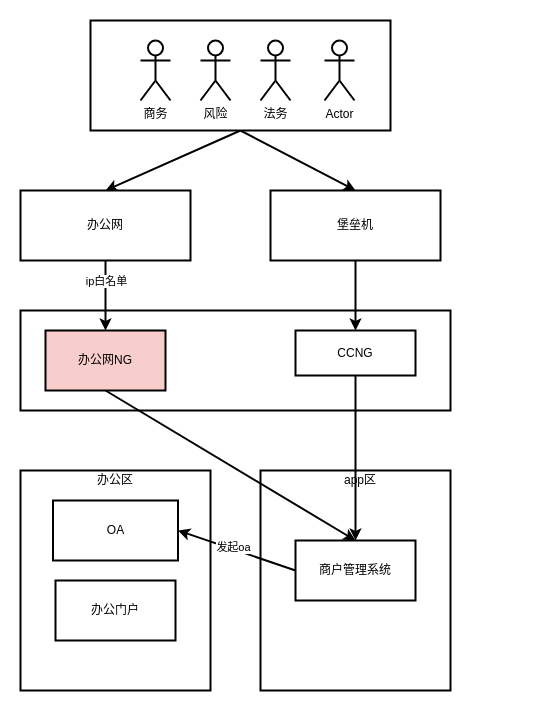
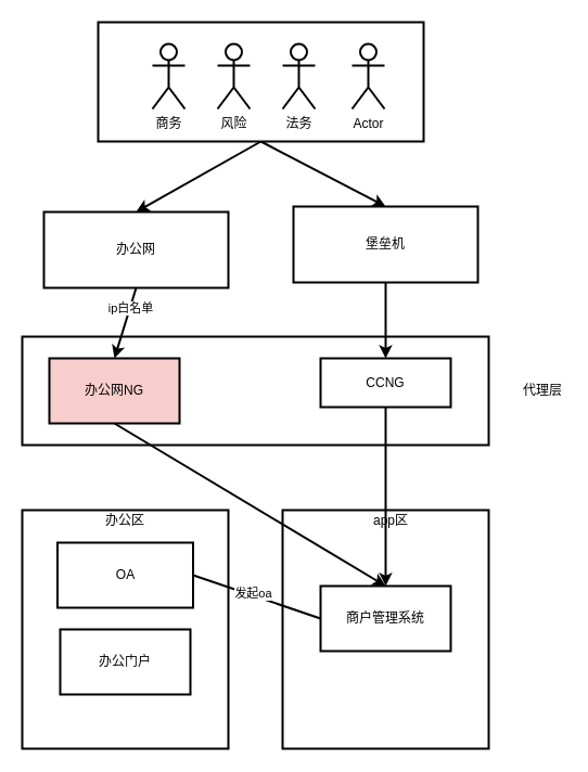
  <mxCell id="0" />
  <mxCell id="1" parent="0" />
  <mxCell id="2" value="" style="rounded=0;whiteSpace=wrap;html=1;strokeWidth=2;" vertex="1" parent="1"><mxGeometry x="260" y="470" width="190" height="220" as="geometry" /></mxCell>
  <mxCell id="3" value="" style="rounded=0;whiteSpace=wrap;html=1;strokeWidth=2;" vertex="1" parent="1"><mxGeometry x="20" y="470" width="190" height="220" as="geometry" /></mxCell>
  <mxCell id="4" value="" style="rounded=0;whiteSpace=wrap;html=1;strokeWidth=2;" vertex="1" parent="1"><mxGeometry x="20" y="310" width="430" height="100" as="geometry" /></mxCell>
  <mxCell id="5" style="rounded=0;orthogonalLoop=1;jettySize=auto;html=1;exitX=0.5;exitY=1;exitDx=0;exitDy=0;entryX=0.5;entryY=0;entryDx=0;entryDy=0;strokeWidth=2;" edge="1" parent="1" source="7" target="14"><mxGeometry relative="1" as="geometry" /></mxCell>
  <mxCell id="6" style="edgeStyle=none;rounded=0;orthogonalLoop=1;jettySize=auto;html=1;exitX=0.5;exitY=1;exitDx=0;exitDy=0;entryX=0.5;entryY=0;entryDx=0;entryDy=0;strokeWidth=2;" edge="1" parent="1" source="7" target="16"><mxGeometry relative="1" as="geometry" /></mxCell>
  <mxCell id="7" value="" style="rounded=0;whiteSpace=wrap;html=1;strokeWidth=2;" vertex="1" parent="1"><mxGeometry x="90" y="20" width="300" height="110" as="geometry" /></mxCell>
  <mxCell id="8" value="商务" style="shape=umlActor;verticalLabelPosition=bottom;verticalAlign=top;html=1;strokeWidth=2;" vertex="1" parent="1"><mxGeometry x="140" y="40" width="30" height="60" as="geometry" /></mxCell>
  <mxCell id="9" value="风险" style="shape=umlActor;verticalLabelPosition=bottom;verticalAlign=top;html=1;strokeWidth=2;" vertex="1" parent="1"><mxGeometry x="200" y="40" width="30" height="60" as="geometry" /></mxCell>
  <mxCell id="10" value="法务" style="shape=umlActor;verticalLabelPosition=bottom;verticalAlign=top;html=1;strokeWidth=2;" vertex="1" parent="1"><mxGeometry x="260" y="40" width="30" height="60" as="geometry" /></mxCell>
  <mxCell id="11" value="Actor" style="shape=umlActor;verticalLabelPosition=bottom;verticalAlign=top;html=1;strokeWidth=2;" vertex="1" parent="1"><mxGeometry x="324" y="40" width="30" height="60" as="geometry" /></mxCell>
  <mxCell id="12" style="edgeStyle=none;rounded=0;orthogonalLoop=1;jettySize=auto;html=1;exitX=0.5;exitY=1;exitDx=0;exitDy=0;entryX=0.5;entryY=0;entryDx=0;entryDy=0;strokeWidth=2;" edge="1" parent="1" source="14" target="18"><mxGeometry relative="1" as="geometry" /></mxCell>
  <mxCell id="13" value="ip白名单" style="edgeLabel;html=1;align=center;verticalAlign=middle;resizable=0;points=[];" vertex="1" connectable="0" parent="12"><mxGeometry x="-0.429" relative="1" as="geometry"><mxPoint as="offset" /></mxGeometry></mxCell>
- <mxCell id="14" value="办公网" style="rounded=0;whiteSpace=wrap;html=1;strokeWidth=2;" vertex="1" parent="1"><mxGeometry x="20" y="190" width="170" height="70" as="geometry" /></mxCell>
+ <mxCell id="14" value="办公网" style="rounded=0;whiteSpace=wrap;html=1;strokeWidth=2;" vertex="1" parent="1"><mxGeometry x="40" y="195" width="170" height="70" as="geometry" /></mxCell>
  <mxCell id="15" style="edgeStyle=none;rounded=0;orthogonalLoop=1;jettySize=auto;html=1;exitX=0.5;exitY=1;exitDx=0;exitDy=0;entryX=0.5;entryY=0;entryDx=0;entryDy=0;strokeWidth=2;" edge="1" parent="1" source="16" target="20"><mxGeometry relative="1" as="geometry" /></mxCell>
  <mxCell id="16" value="堡垒机" style="rounded=0;whiteSpace=wrap;html=1;strokeWidth=2;" vertex="1" parent="1"><mxGeometry x="270" y="190" width="170" height="70" as="geometry" /></mxCell>
  <mxCell id="17" style="edgeStyle=none;rounded=0;orthogonalLoop=1;jettySize=auto;html=1;exitX=0.5;exitY=1;exitDx=0;exitDy=0;entryX=0.5;entryY=0;entryDx=0;entryDy=0;strokeWidth=2;" edge="1" parent="1" source="18" target="23"><mxGeometry relative="1" as="geometry" /></mxCell>
  <mxCell id="18" value="办公网NG" style="rounded=0;whiteSpace=wrap;html=1;strokeWidth=2;fillColor=#f8cecc;" vertex="1" parent="1"><mxGeometry x="45" y="330" width="120" height="60" as="geometry" /></mxCell>
  <mxCell id="19" style="edgeStyle=none;rounded=0;orthogonalLoop=1;jettySize=auto;html=1;exitX=0.5;exitY=1;exitDx=0;exitDy=0;entryX=0.5;entryY=0;entryDx=0;entryDy=0;strokeWidth=2;" edge="1" parent="1" source="20" target="23"><mxGeometry relative="1" as="geometry" /></mxCell>
  <mxCell id="20" value="CCNG" style="rounded=0;whiteSpace=wrap;html=1;strokeWidth=2;" vertex="1" parent="1"><mxGeometry x="295" y="330" width="120" height="45" as="geometry" /></mxCell>
- <mxCell id="21" style="edgeStyle=none;rounded=0;orthogonalLoop=1;jettySize=auto;html=1;exitX=0;exitY=0.5;exitDx=0;exitDy=0;entryX=1;entryY=0.5;entryDx=0;entryDy=0;strokeWidth=2;" edge="1" parent="1" source="23" target="27"><mxGeometry relative="1" as="geometry" /></mxCell>
+ <mxCell id="21" style="edgeStyle=none;rounded=0;orthogonalLoop=1;jettySize=auto;html=1;exitX=0;exitY=0.5;exitDx=0;exitDy=0;entryX=1;entryY=0.5;entryDx=0;entryDy=0;strokeWidth=2;endArrow=none;" edge="1" parent="1" source="23" target="27"><mxGeometry relative="1" as="geometry" /></mxCell>
  <mxCell id="22" value="发起oa" style="edgeLabel;html=1;align=center;verticalAlign=middle;resizable=0;points=[];" vertex="1" connectable="0" parent="21"><mxGeometry x="0.072" y="-2" relative="1" as="geometry"><mxPoint as="offset" /></mxGeometry></mxCell>
  <mxCell id="23" value="商户管理系统" style="rounded=0;whiteSpace=wrap;html=1;strokeWidth=2;" vertex="1" parent="1"><mxGeometry x="295" y="540" width="120" height="60" as="geometry" /></mxCell>
+ <mxCell id="24" value="代理层" style="text;html=1;strokeColor=none;fillColor=none;align=center;verticalAlign=middle;whiteSpace=wrap;rounded=0;" vertex="1" parent="1"><mxGeometry x="480" y="350" width="40" height="20" as="geometry" /></mxCell>
  <mxCell id="25" value="app区" style="text;html=1;strokeColor=none;fillColor=none;align=center;verticalAlign=middle;whiteSpace=wrap;rounded=0;" vertex="1" parent="1"><mxGeometry x="340" y="470" width="40" height="20" as="geometry" /></mxCell>
  <mxCell id="26" value="办公区" style="text;html=1;strokeColor=none;fillColor=none;align=center;verticalAlign=middle;whiteSpace=wrap;rounded=0;" vertex="1" parent="1"><mxGeometry x="95" y="470" width="40" height="20" as="geometry" /></mxCell>
  <mxCell id="27" value="OA" style="rounded=0;whiteSpace=wrap;html=1;strokeWidth=2;" vertex="1" parent="1"><mxGeometry x="52.5" y="500" width="125" height="60" as="geometry" /></mxCell>
  <mxCell id="28" value="办公门户" style="rounded=0;whiteSpace=wrap;html=1;strokeWidth=2;" vertex="1" parent="1"><mxGeometry x="55" y="580" width="120" height="60" as="geometry" /></mxCell>
